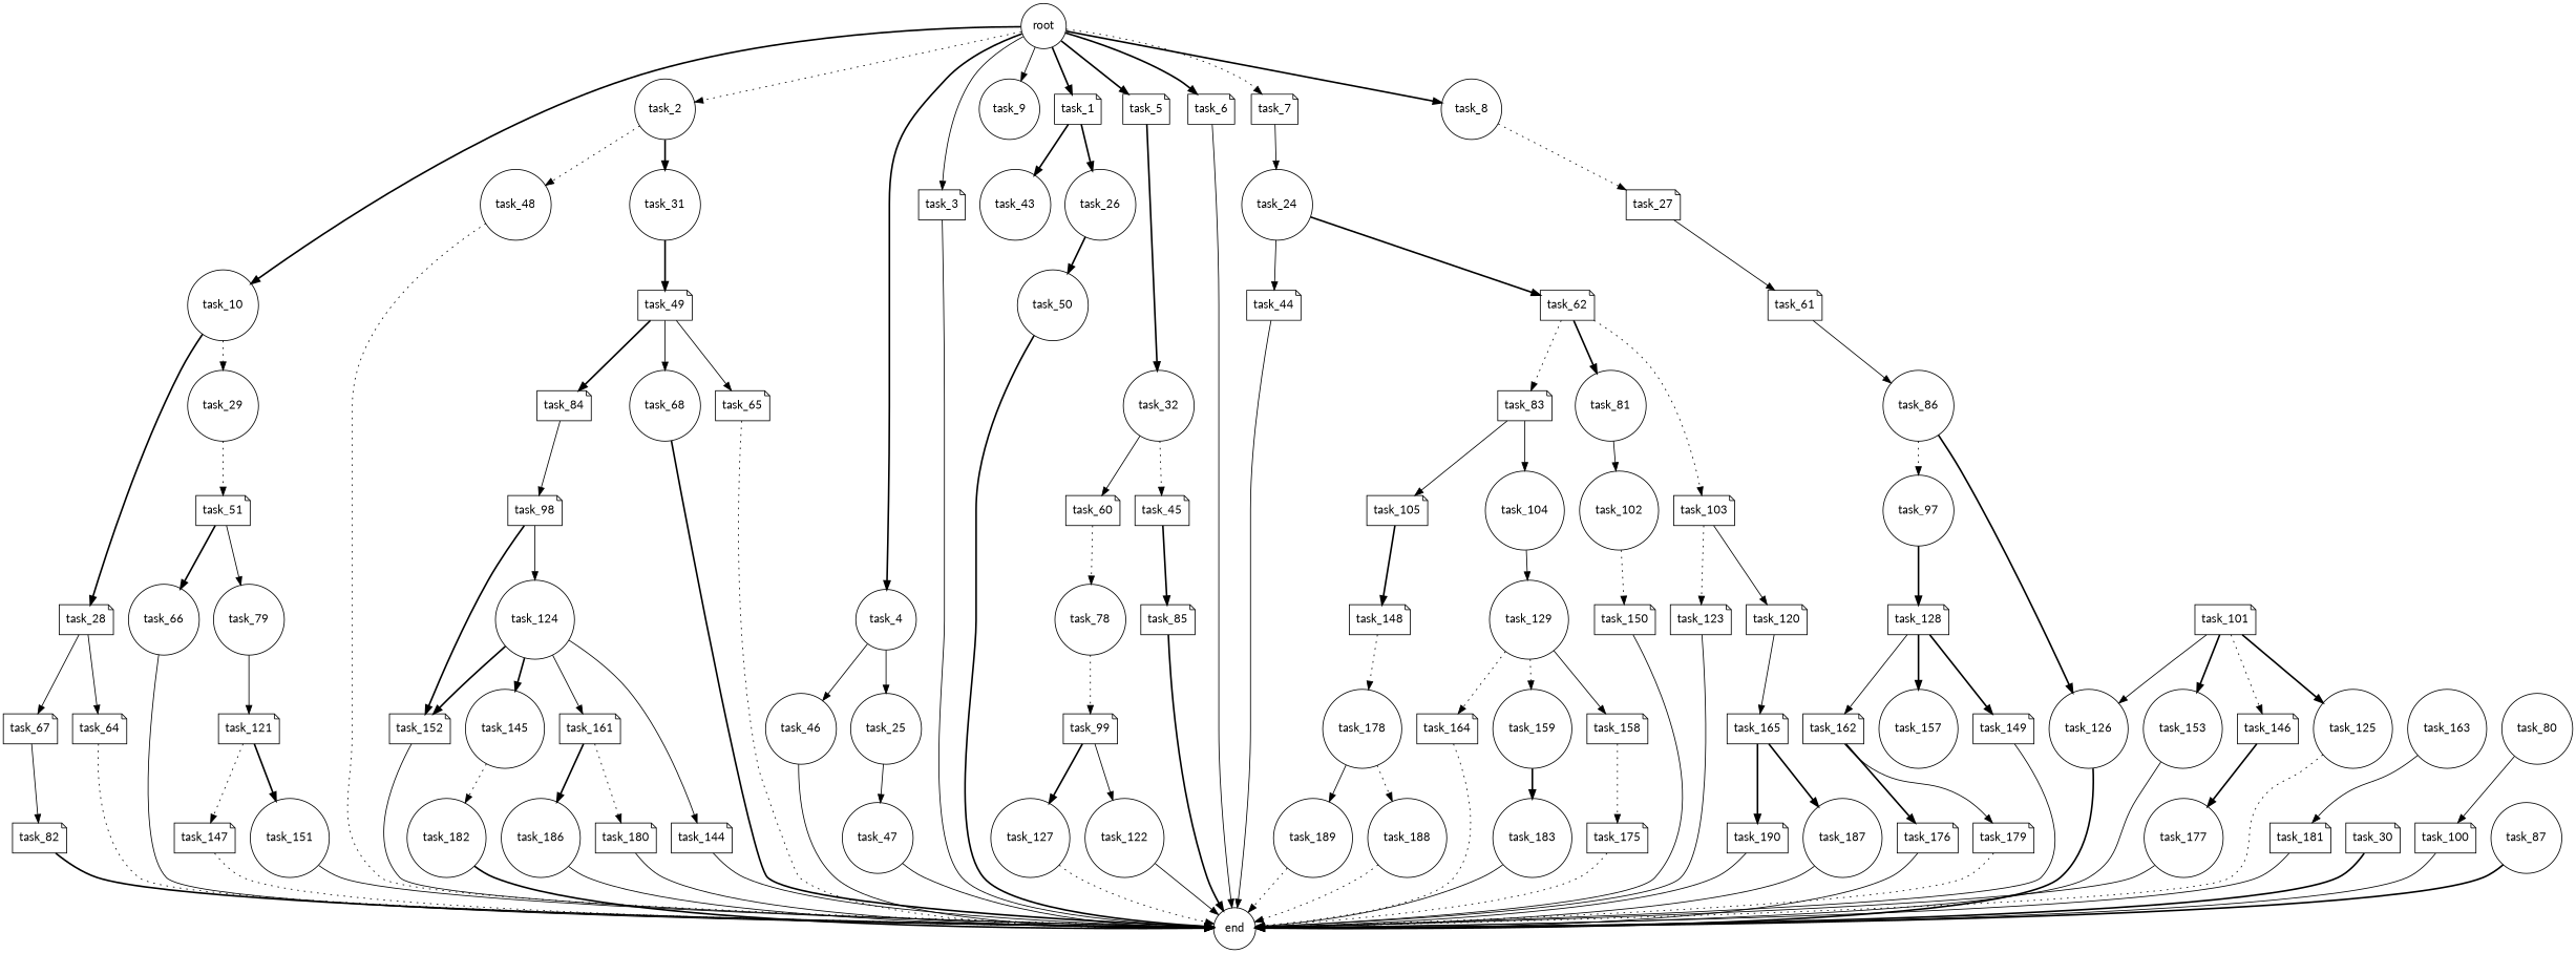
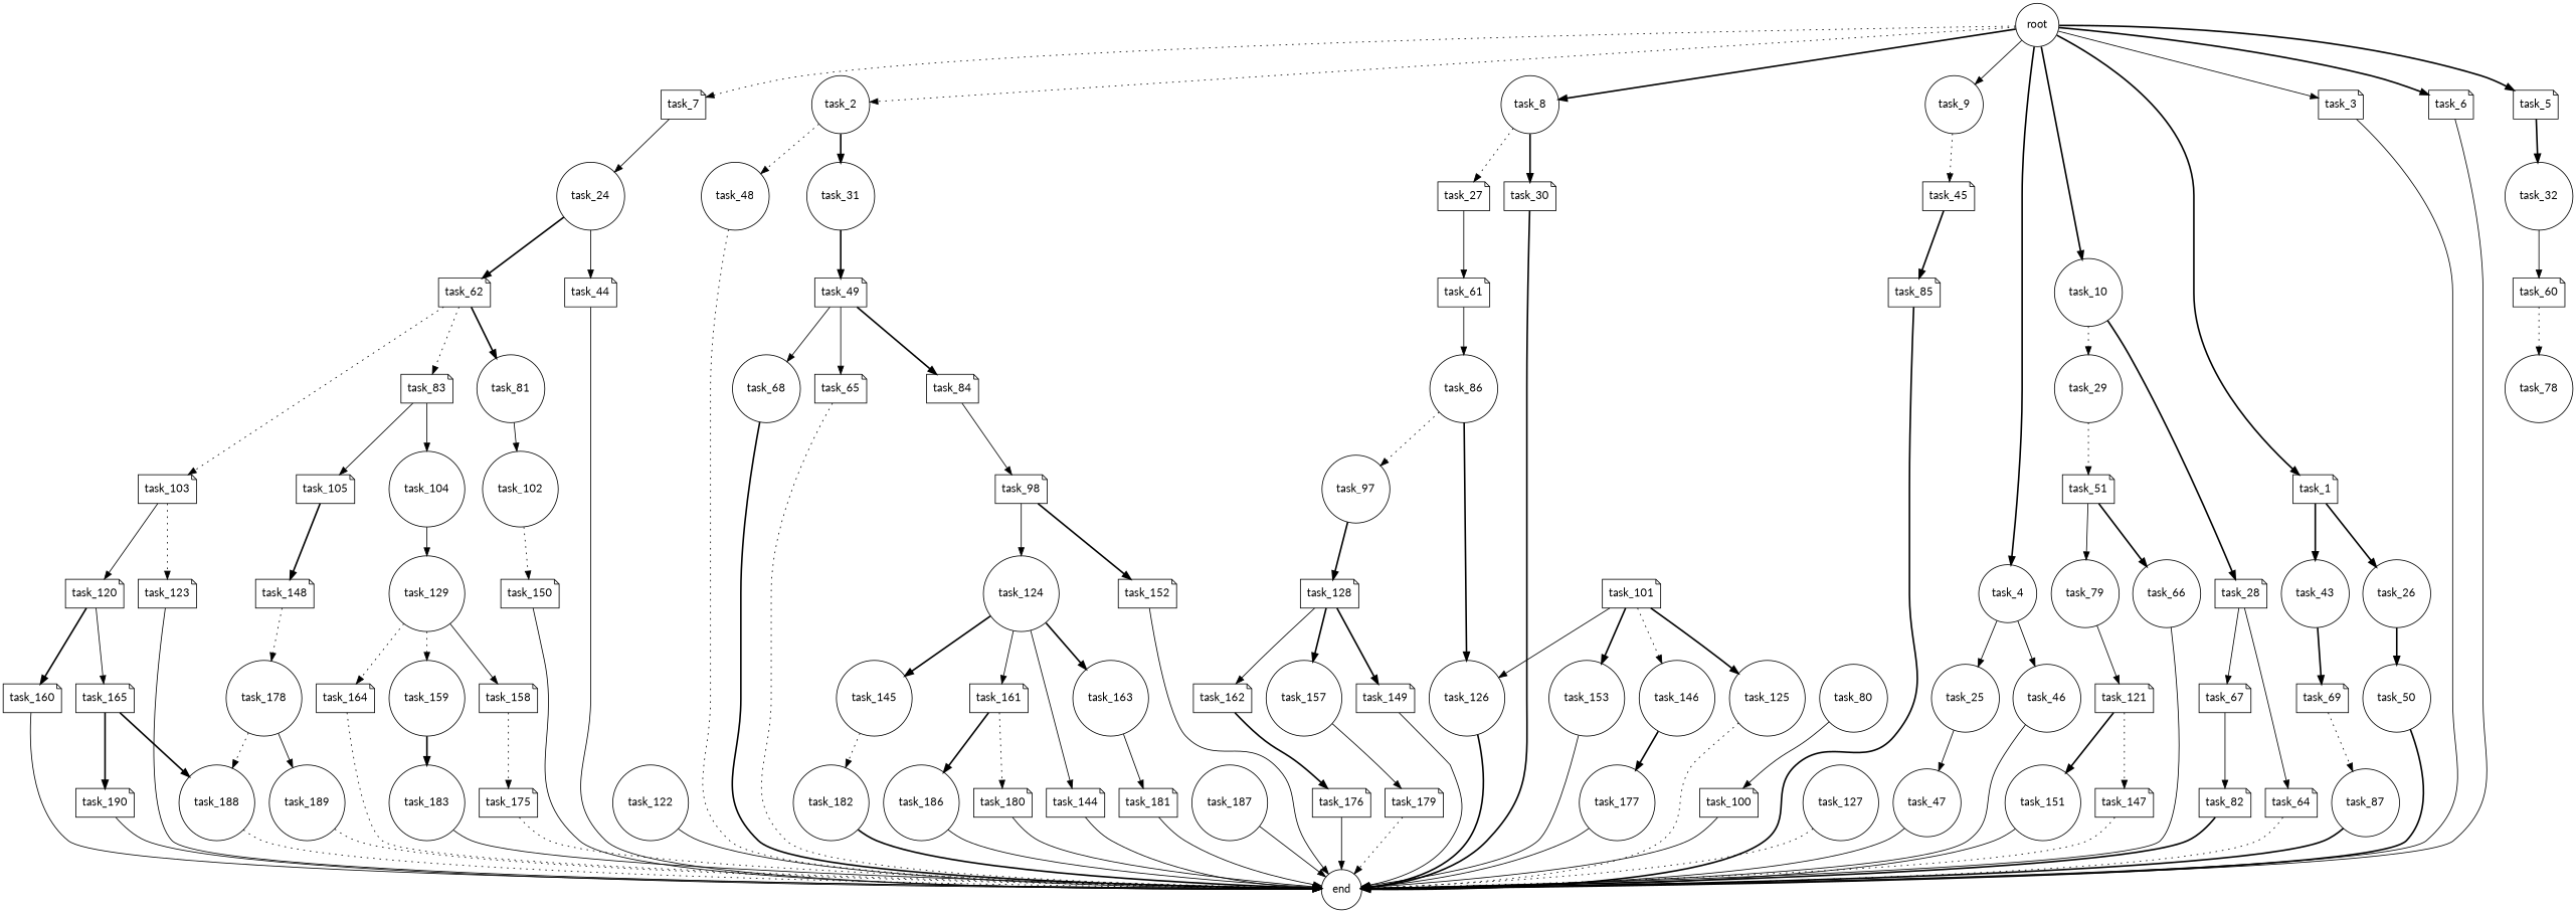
  digraph {
    fontname=Lato
    node [fontname=Lato shape=note]
    edge [fontname=Lato style=solid]
    task_150
    task_102 [shape=circle]
    end [shape=circle]
    task_65
    task_176
    task_190
    task_149
    task_105
    task_148
    task_178 [shape=circle]
    task_182 [shape=circle]
    task_45
    task_85
    task_25 [shape=circle]
    task_47 [shape=circle]
    task_46 [shape=circle]
    task_179
    task_122 [shape=circle]
    task_82
    task_28
    task_10 [shape=circle]
    task_29 [shape=circle]
    task_64
    task_67
    task_51
    task_49
    task_84
    task_68 [shape=circle]
    task_98
    task_62
    task_103
    task_83
    task_81 [shape=circle]
    task_120
    task_123
    task_104 [shape=circle]
    task_50 [shape=circle]
    task_181
-   task_146
+   task_146 [shape=circle]
    task_177 [shape=circle]
+   task_160
    task_165
    task_187 [shape=circle]
    task_121
    task_147
    task_151 [shape=circle]
    task_162
    task_164
    task_126 [shape=circle]
    task_159 [shape=circle]
    task_183 [shape=circle]
    task_2 [shape=circle]
    task_31 [shape=circle]
    task_48 [shape=circle]
    task_186 [shape=circle]
    task_30
    task_129 [shape=circle]
    task_158
    task_4 [shape=circle]
    task_100
    task_80 [shape=circle]
    task_175
    task_152
-   task_99
    task_78 [shape=circle]
    task_127 [shape=circle]
    task_157 [shape=circle]
    task_24 [shape=circle]
    task_44
    task_3
    task_9 [shape=circle]
    task_60
    task_32 [shape=circle]
    task_163 [shape=circle]
    task_144
    task_189 [shape=circle]
    task_188 [shape=circle]
    task_86 [shape=circle]
    task_97 [shape=circle]
    task_101
    task_125 [shape=circle]
    task_153 [shape=circle]
    task_128
    task_1
    task_26 [shape=circle]
    task_43 [shape=circle]
+   task_69
    task_87 [shape=circle]
    task_5
    task_8 [shape=circle]
    task_27
    task_61
    task_124 [shape=circle]
    task_79 [shape=circle]
    task_66 [shape=circle]
    task_145 [shape=circle]
    root [shape=circle]
    task_6
    task_7
    task_180
    task_161
    task_150 -> end
    task_102 -> task_150 [style=dotted]
    task_65 -> end [style=dotted]
    task_176 -> end
    task_190 -> end
    task_149 -> end
    task_105 -> task_148 [style=bold]
    task_148 -> task_178 [style=dotted]
    task_178 -> task_189
    task_178 -> task_188 [style=dotted]
    task_182 -> end [style=bold]
    task_45 -> task_85 [style=bold]
    task_85 -> end [style=bold]
    task_25 -> task_47
    task_47 -> end
    task_46 -> end
    task_179 -> end [style=dotted]
    task_122 -> end
    task_82 -> end [style=bold]
    task_28 -> task_64
    task_28 -> task_67
    task_10 -> task_28 [style=bold]
    task_10 -> task_29 [style=dotted]
    task_29 -> task_51 [style=dotted]
    task_64 -> end [style=dotted]
    task_67 -> task_82
    task_51 -> task_79
    task_51 -> task_66 [style=bold]
    task_49 -> task_65
    task_49 -> task_84 [style=bold]
    task_49 -> task_68
    task_84 -> task_98
    task_68 -> end [style=bold]
    task_98 -> task_152 [style=bold]
    task_98 -> task_124
    task_62 -> task_103 [style=dotted]
    task_62 -> task_83 [style=dotted]
    task_62 -> task_81 [style=bold]
    task_103 -> task_120
    task_103 -> task_123 [style=dotted]
    task_83 -> task_105
    task_83 -> task_104
    task_81 -> task_102
+   task_120 -> task_160 [style=bold]
    task_120 -> task_165
    task_123 -> end
    task_104 -> task_129
    task_50 -> end [style=bold]
    task_181 -> end
    task_146 -> task_177 [style=bold]
    task_177 -> end
+   task_160 -> end
    task_165 -> task_190 [style=bold]
-   task_165 -> task_187 [style=bold]
+   task_165 -> task_188 [style=bold]
    task_187 -> end
    task_121 -> task_147 [style=dotted]
    task_121 -> task_151 [style=bold]
    task_147 -> end [style=dotted]
    task_151 -> end
    task_162 -> task_176 [style=bold]
    task_164 -> end [style=dotted]
    task_126 -> end [style=bold]
    task_159 -> task_183 [style=bold]
    task_183 -> end
    task_2 -> task_31 [style=bold]
    task_2 -> task_48 [style=dotted]
    task_31 -> task_49 [style=bold]
    task_48 -> end [style=dotted]
    task_186 -> end
    task_30 -> end [style=bold]
    task_129 -> task_164 [style=dotted]
    task_129 -> task_159 [style=dotted]
    task_129 -> task_158
    task_158 -> task_175 [style=dotted]
    task_4 -> task_25
    task_4 -> task_46
    task_100 -> end
    task_80 -> task_100
    task_175 -> end [style=dotted]
    task_152 -> end
-   task_99 -> task_122
-   task_99 -> task_127 [style=bold]
-   task_78 -> task_99 [style=dotted]
    task_127 -> end [style=dotted]
-   task_162 -> task_179
+   task_157 -> task_179
    task_24 -> task_62 [style=bold]
    task_24 -> task_44
    task_44 -> end
    task_3 -> end
-   task_32 -> task_45 [style=dotted]
+   task_9 -> task_45 [style=dotted]
    task_60 -> task_78 [style=dotted]
    task_32 -> task_60
    task_163 -> task_181
    task_144 -> end
    task_189 -> end [style=dotted]
    task_188 -> end [style=dotted]
    task_86 -> task_126 [style=bold]
    task_86 -> task_97 [style=dotted]
    task_97 -> task_128 [style=bold]
    task_101 -> task_146 [style=dotted]
    task_101 -> task_126
    task_101 -> task_125 [style=bold]
    task_101 -> task_153 [style=bold]
    task_125 -> end [style=dotted]
    task_153 -> end
    task_128 -> task_149 [style=bold]
    task_128 -> task_162
    task_128 -> task_157 [style=bold]
    task_1 -> task_26 [style=bold]
    task_1 -> task_43 [style=bold]
    task_26 -> task_50 [style=bold]
+   task_43 -> task_69 [style=bold]
+   task_69 -> task_87 [style=dotted]
    task_87 -> end [style=bold]
    task_5 -> task_32 [style=bold]
+   task_8 -> task_30 [style=bold]
    task_8 -> task_27 [style=dotted]
    task_27 -> task_61
    task_61 -> task_86
-   task_124 -> task_152 [style=bold]
+   task_124 -> task_163 [style=bold]
    task_124 -> task_144
    task_124 -> task_145 [style=bold]
    task_124 -> task_161
    task_79 -> task_121
    task_66 -> end
    task_145 -> task_182 [style=dotted]
    root -> task_10 [style=bold]
    root -> task_2 [style=dotted]
    root -> task_4 [style=bold]
    root -> task_3
    root -> task_9
    root -> task_1 [style=bold]
    root -> task_5 [style=bold]
    root -> task_8 [style=bold]
    root -> task_6 [style=bold]
    root -> task_7 [style=dotted]
    task_6 -> end
    task_7 -> task_24
    task_180 -> end
    task_161 -> task_186 [style=bold]
    task_161 -> task_180 [style=dotted]
  }
